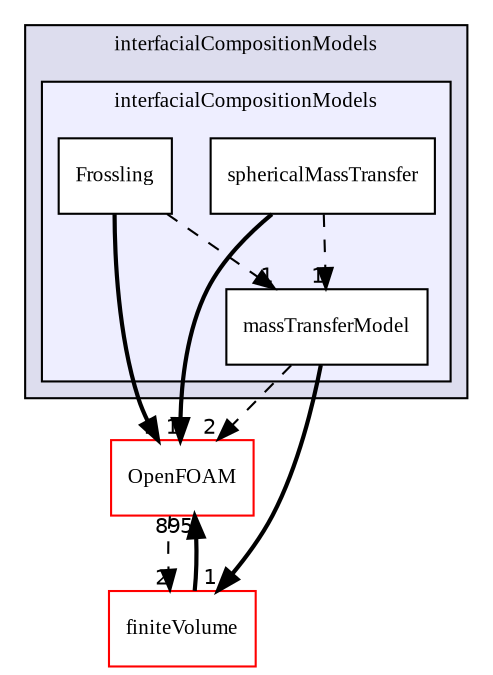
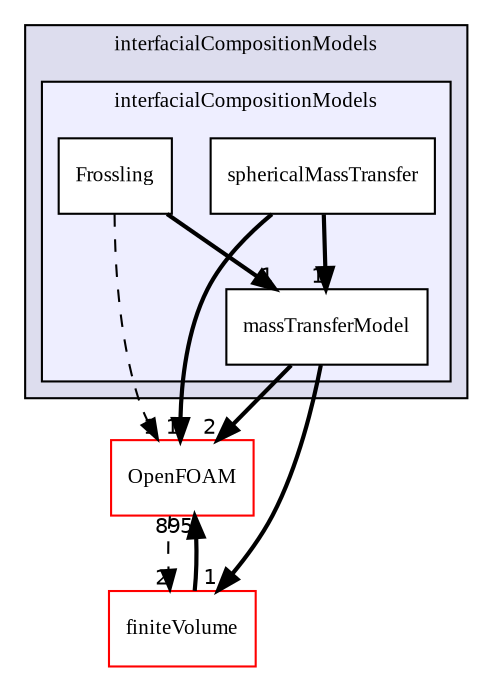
  digraph {
    compound=true
    fontname="Liberation Serif"
    node [color=black fillcolor=white fontname="Liberation Serif" fontsize=10 shape=box style=filled]
    edge [fontname="Liberation Serif" headlabel=1 labeldistance=1.5 labelfontname=Helvetica labelfontsize=10 style=bold]
    n1 [label=Frossling]
    n2 [label=massTransferModel]
    n3 [label=sphericalMassTransfer]
    n4 [color=red label=OpenFOAM fillcolor="" style=""]
    n5 [color=red label=finiteVolume fillcolor="" style=""]
    subgraph cluster_1 {
      bgcolor="#ddddee"
      fontsize=10
      label=interfacialCompositionModels
      pencolor=black
      subgraph cluster_2 {
        bgcolor="#eeeeff"
        fontsize=10
        label=interfacialCompositionModels
        pencolor=black
        n1
        n2
        n3
      }
    }
-   n1 -> n2 [style=dashed]
-   n1 -> n4
-   n2 -> n4 [headlabel=2 style=dashed]
+   n1 -> n2
+   n1 -> n4 [style=dashed]
+   n2 -> n4 [headlabel=2]
    n2 -> n5
-   n3 -> n2 [style=dashed]
+   n3 -> n2
    n3 -> n4
    n4 -> n5 [headlabel=2 style=dashed]
    n5 -> n4 [headlabel=895]
  }
